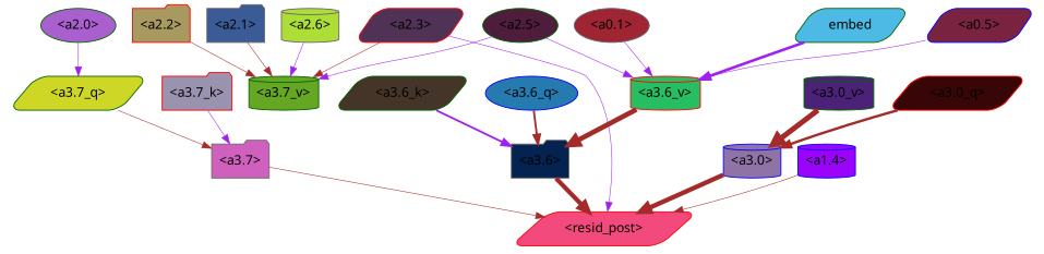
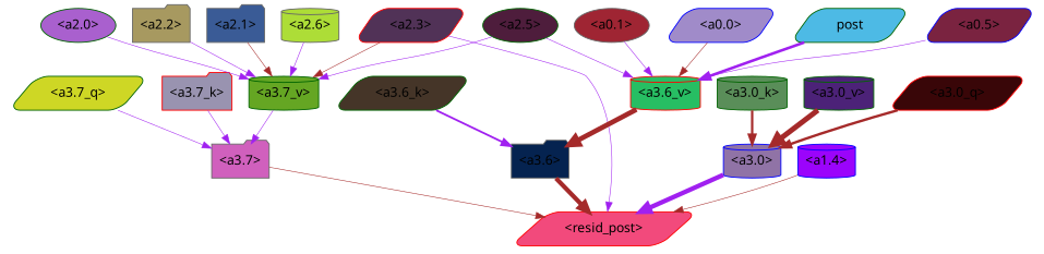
  strict digraph {
    fontname="Noto Sans"
    splines=true
    node [color=darkgreen fontname="Noto Sans" shape=parallelogram style="filled, rounded"]
    edge [color=purple fontname="Noto Sans" penwidth=0.6]
    "<a3.7>" [color=gray40 fillcolor="#d060bd" shape=folder]
    "<resid_post>" [color=red fillcolor="#f24a7c"]
    "<a3.6>" [color=gray40 fillcolor="#052350" shape=folder]
    "<a3.0>" [color=blue fillcolor="#9073a6" shape=cylinder]
    "<a2.3>" [color=red fillcolor="#513257"]
    "<a3.7_v>" [fillcolor="#65a623" shape=cylinder]
    "<a1.4>" [color=blue fillcolor="#9b04fb" shape=cylinder]
    "<a3.7_q>" [fillcolor="#ced725"]
-   "<a3.6_q>" [color=blue fillcolor="#257aaf" shape=ellipse]
    "<a3.0_q>" [color=red fillcolor="#390608"]
    "<a3.7_k>" [color=red fillcolor="#9993b0" shape=folder]
    "<a3.6_k>" [fillcolor="#453528"]
+   "<a3.0_k>" [fillcolor="#5a8e59" shape=cylinder]
    "<a3.6_v>" [color=red fillcolor="#27be63" shape=cylinder]
    "<a3.0_v>" [fillcolor="#4c2278" shape=cylinder]
    "<a2.6>" [color=gray40 fillcolor="#addd37" shape=cylinder]
    "<a2.5>" [fillcolor="#4e1d3c" shape=ellipse]
-   "<a2.2>" [color=red fillcolor="#a79960" shape=folder]
+   "<a2.2>" [color=gray40 fillcolor="#a79960" shape=folder]
    "<a2.1>" [color=gray40 fillcolor="#3a5b96" shape=folder]
    "<a2.0>" [fillcolor="#a960ce" shape=ellipse]
-   embed [fillcolor="#4dbae5"]
+   embed [fillcolor="#4dbae5" label=post]
    "<a0.5>" [color=blue fillcolor="#7a2340"]
    "<a0.1>" [color=gray40 fillcolor="#9f2533" shape=ellipse]
+   "<a0.0>" [color=blue fillcolor="#a08bc9"]
    "<a3.7>" -> "<resid_post>" [color=brown]
    "<a3.6>" -> "<resid_post>" [color=brown penwidth=4.753257989883423]
-   "<a3.0>" -> "<resid_post>" [color=brown penwidth=4.90053927898407]
+   "<a3.0>" -> "<resid_post>" [penwidth=4.90053927898407]
    "<a2.3>" -> "<resid_post>"
    "<a2.3>" -> "<a3.7_v>" [color=brown]
+   "<a3.7_v>" -> "<a3.7>"
    "<a1.4>" -> "<resid_post>" [color=brown]
-   "<a3.7_q>" -> "<a3.7>" [color=brown]
-   "<a3.6_q>" -> "<a3.6>" [color=brown penwidth=2.091020345687866]
+   "<a3.7_q>" -> "<a3.7>"
    "<a3.0_q>" -> "<a3.0>" [color=brown penwidth=2.7421876192092896]
    "<a3.7_k>" -> "<a3.7>"
    "<a3.6_k>" -> "<a3.6>" [penwidth=2.048597991466522]
+   "<a3.0_k>" -> "<a3.0>" [color=brown penwidth=2.476402521133423]
    "<a3.6_v>" -> "<a3.6>" [color=brown penwidth=5.2550448179244995]
    "<a3.0_v>" -> "<a3.0>" [color=brown penwidth=5.652270674705505]
    "<a2.6>" -> "<a3.7_v>"
    "<a2.5>" -> "<a3.7_v>"
    "<a2.5>" -> "<a3.6_v>"
-   "<a2.2>" -> "<a3.7_v>" [color=brown]
+   "<a2.2>" -> "<a3.7_v>"
    "<a2.1>" -> "<a3.7_v>" [color=brown]
-   "<a2.0>" -> "<a3.7_q>"
+   "<a2.0>" -> "<a3.7_v>"
    embed -> "<a3.6_v>" [penwidth=2.9556376338005066]
    "<a0.5>" -> "<a3.6_v>"
    "<a0.1>" -> "<a3.6_v>"
+   "<a0.0>" -> "<a3.6_v>" [color=brown]
  }
